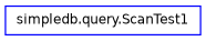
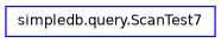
  digraph {
    rankdir=LR
-   n1 [color=blue fillcolor=white fontname=Helvetica fontsize=10 height=0.2 label="simpledb.query.ScanTest1" shape=record style=filled width=0.4]
+   n1 [color=blue fillcolor=white fontname=Helvetica fontsize=10 height=0.2 label="simpledb.query.ScanTest7" shape=record style=filled width=0.4]
  }
